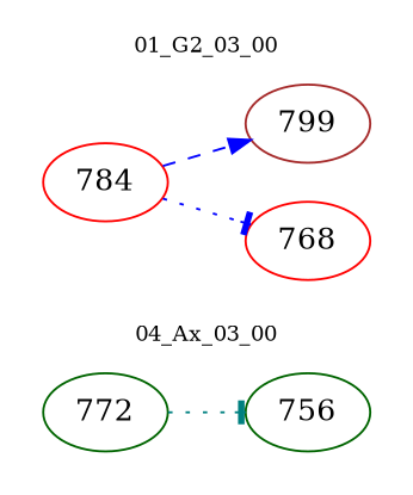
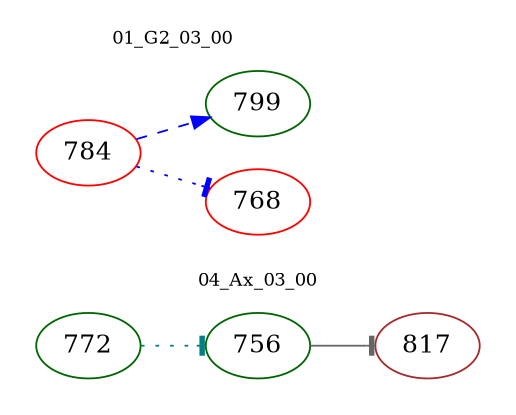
  digraph {
    rankdir=LR
    node [color=darkgreen]
    edge [arrowhead=tee color=blue style=dotted]
    n1 [label=756]
+   n2 [color=brown label=817]
    n3 [label=772]
    n4 [color=red label=784]
    n5 [color=red label=768]
-   n6 [color=brown label=799]
+   n6 [label=799]
    subgraph cluster_1 {
      color=white
      fontsize=10
      label="04_Ax_03_00"
      n1
+     n2
      n3
    }
    subgraph cluster_2 {
      color=white
      fontsize=10
      label="01_G2_03_00"
      n4
      n5
      n6
    }
+   n1 -> n2 [color=gray40 style=solid]
    n3 -> n1 [color=teal]
    n4 -> n5
    n4 -> n6 [arrowhead=normal style=dashed]
  }
